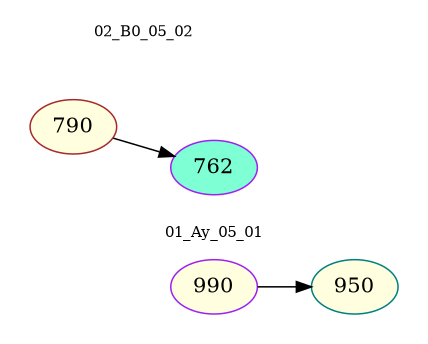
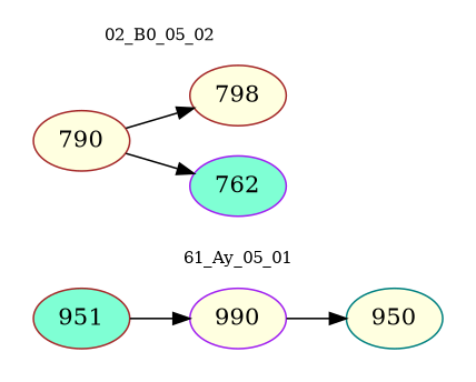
  digraph {
    rankdir=LR
    node [color=brown fillcolor=lightyellow style=filled]
    edge [color=black]
+   n1 [fillcolor=aquamarine label=951]
    n2 [color=teal label=950]
    n3 [color=purple label=990]
    n4 [label=790]
    n5 [color=purple fillcolor=aquamarine label=762]
+   n6 [label=798]
    subgraph cluster_1 {
      color=white
      fontsize=10
-     label="01_Ay_05_01"
+     label="61_Ay_05_01"
+     n1
      n2
      n3
    }
    subgraph cluster_2 {
      color=white
      fontsize=10
      label="02_B0_05_02"
      n4
      n5
+     n6
    }
+   n1 -> n3
    n3 -> n2
    n4 -> n5
+   n4 -> n6
  }
